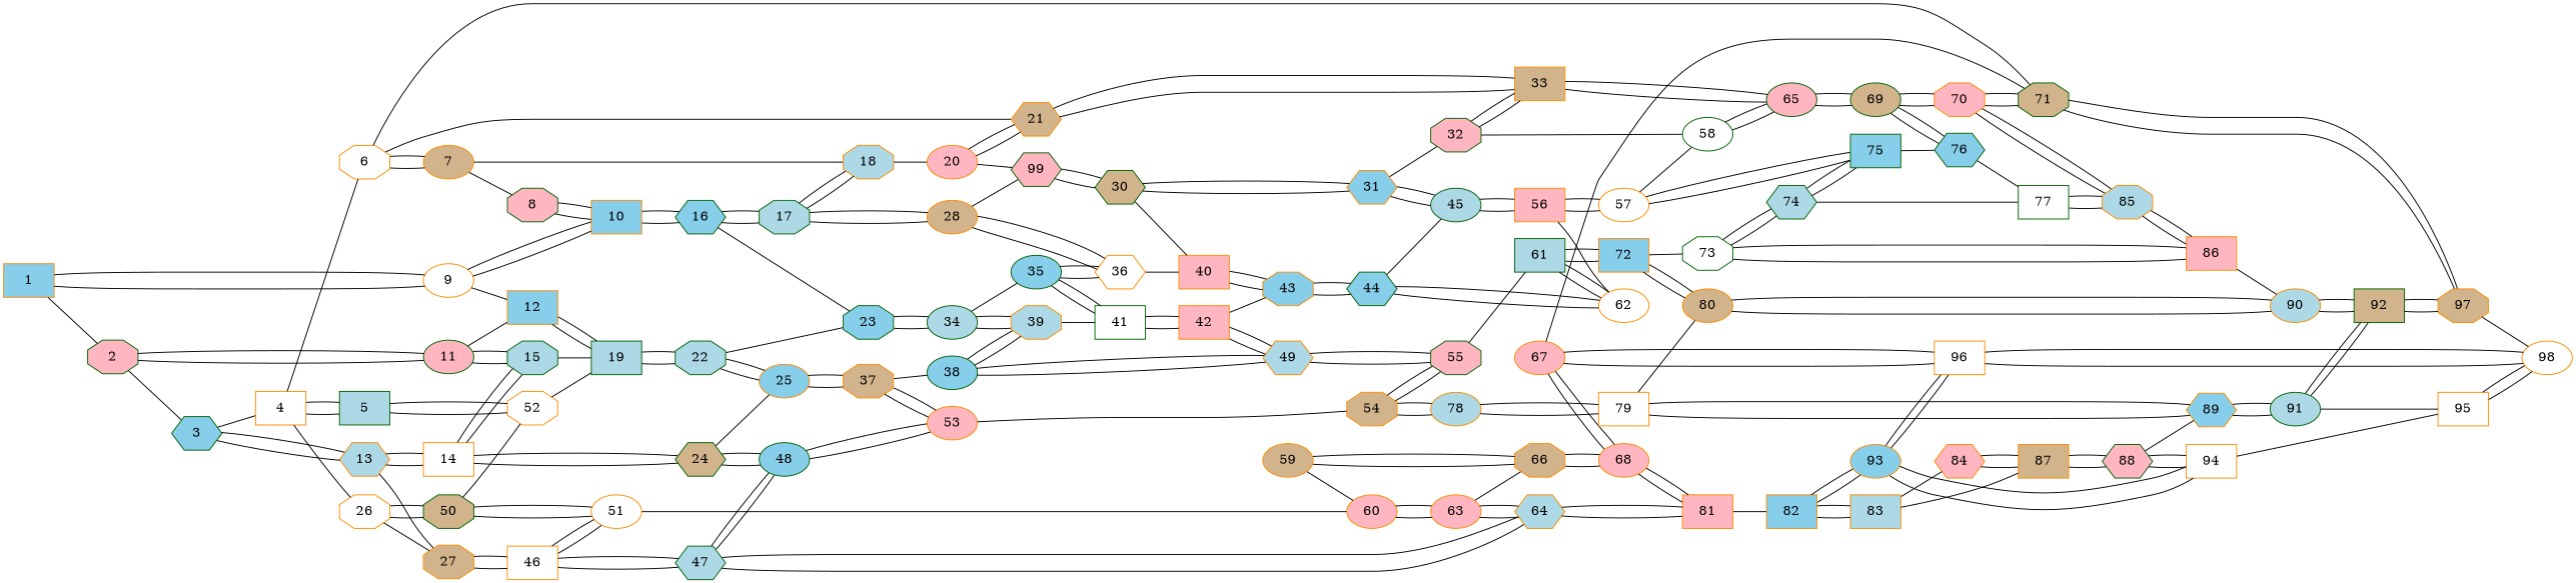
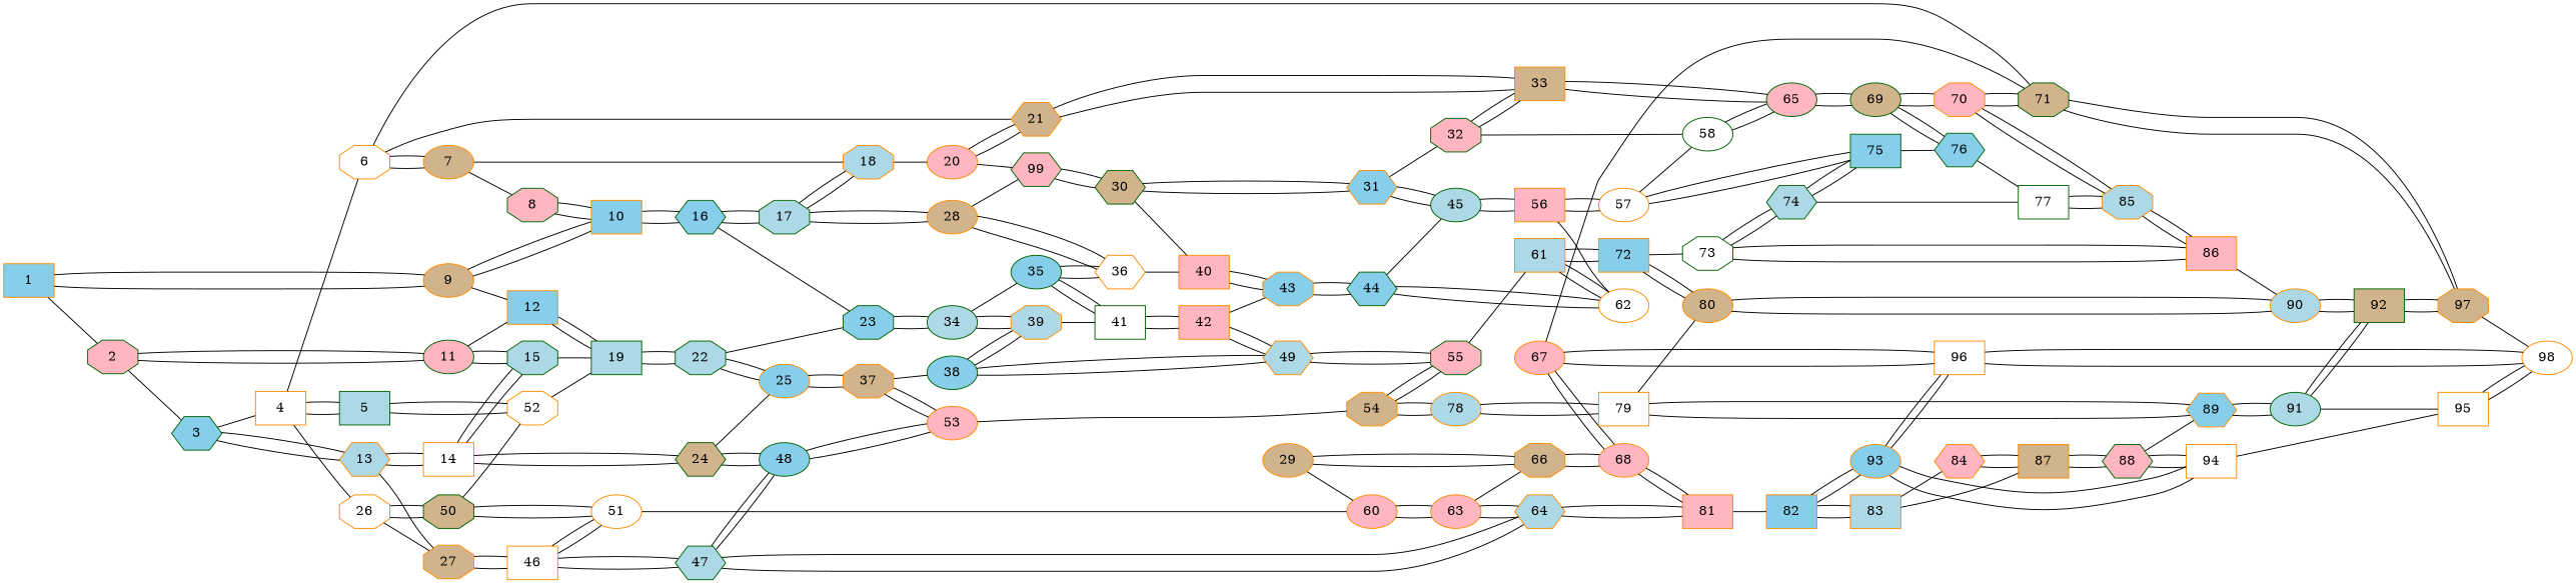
  graph {
    rankdir=LR
    node [color=darkorange fillcolor=lightpink shape=ellipse style=filled]
    1 [fillcolor=skyblue shape=box]
    2 [color=darkgreen shape=octagon]
-   9 [fillcolor=white]
+   9 [fillcolor=tan]
    3 [color=darkgreen fillcolor=skyblue shape=hexagon]
    11 [color=darkgreen]
    10 [fillcolor=skyblue shape=box]
    12 [fillcolor=skyblue shape=box]
    4 [fillcolor=white shape=box]
    13 [fillcolor=lightblue shape=hexagon]
    15 [color=darkgreen fillcolor=lightblue shape=octagon]
    5 [color=darkgreen fillcolor=lightblue shape=box]
    26 [fillcolor=white shape=octagon]
    6 [fillcolor=white shape=octagon]
    14 [fillcolor=white shape=box]
    27 [fillcolor=tan shape=octagon]
    52 [fillcolor=white shape=octagon]
    50 [color=darkgreen fillcolor=tan shape=octagon]
    7 [fillcolor=tan]
    21 [fillcolor=tan shape=hexagon]
    71 [color=darkgreen fillcolor=tan shape=octagon]
    19 [color=darkgreen fillcolor=lightblue shape=box]
    67
    68
    96 [fillcolor=white shape=box]
    8 [color=darkgreen shape=octagon]
    18 [fillcolor=lightblue shape=octagon]
    33 [fillcolor=tan shape=box]
    97 [fillcolor=tan shape=octagon]
    20
    16 [color=darkgreen fillcolor=skyblue shape=hexagon]
    17 [color=darkgreen fillcolor=lightblue shape=octagon]
    23 [color=darkgreen fillcolor=skyblue shape=octagon]
    22 [color=darkgreen fillcolor=lightblue shape=octagon]
    24 [color=darkgreen fillcolor=tan shape=hexagon]
    46 [fillcolor=white shape=box]
    25 [fillcolor=skyblue]
    48 [color=darkgreen fillcolor=skyblue]
    28 [fillcolor=tan]
    34 [color=darkgreen fillcolor=lightblue]
    n40 [color=darkgreen label=99 shape=hexagon]
    36 [fillcolor=white shape=hexagon]
    30 [color=darkgreen fillcolor=tan shape=hexagon]
    65 [color=darkgreen]
    37 [fillcolor=tan shape=octagon]
    35 [color=darkgreen fillcolor=skyblue]
    39 [fillcolor=lightblue shape=octagon]
    53
    38 [color=darkgreen fillcolor=skyblue]
    51 [fillcolor=white]
    47 [color=darkgreen fillcolor=lightblue shape=hexagon]
    40 [shape=box]
    31 [fillcolor=skyblue shape=hexagon]
    32 [color=darkgreen shape=octagon]
    45 [color=darkgreen fillcolor=lightblue]
    43 [fillcolor=skyblue shape=octagon]
    58 [color=darkgreen fillcolor=white]
    56 [shape=box]
    69 [color=darkgreen fillcolor=tan]
    41 [color=darkgreen fillcolor=white shape=box]
    42 [shape=box]
    49 [fillcolor=lightblue shape=hexagon]
    54 [fillcolor=tan shape=octagon]
    55 [color=darkgreen shape=octagon]
    44 [color=darkgreen fillcolor=skyblue shape=hexagon]
    62 [fillcolor=white]
    57 [fillcolor=white]
    64 [fillcolor=lightblue shape=hexagon]
    60
    81 [shape=box]
-   61 [color=darkgreen fillcolor=lightblue shape=box]
+   61 [fillcolor=lightblue shape=box]
    63
-   59 [fillcolor=tan]
+   59 [fillcolor=tan label=29]
    66 [fillcolor=tan shape=octagon]
    78 [fillcolor=lightblue]
    79 [fillcolor=white shape=box]
    72 [fillcolor=skyblue shape=box]
    75 [color=darkgreen fillcolor=skyblue shape=box]
    76 [color=darkgreen fillcolor=skyblue shape=hexagon]
    73 [color=darkgreen fillcolor=white shape=octagon]
    80 [fillcolor=tan]
    82 [fillcolor=skyblue shape=box]
    70 [shape=octagon]
    98 [fillcolor=white]
    85 [fillcolor=lightblue shape=octagon]
    77 [color=darkgreen fillcolor=white shape=box]
    86 [shape=box]
    74 [color=darkgreen fillcolor=lightblue shape=hexagon]
    90 [fillcolor=lightblue]
    89 [fillcolor=skyblue shape=hexagon]
    84 [shape=hexagon]
    87 [fillcolor=tan shape=box]
    91 [color=darkgreen fillcolor=lightblue]
    92 [color=darkgreen fillcolor=tan shape=box]
    83 [fillcolor=lightblue shape=box]
    93 [fillcolor=skyblue]
    94 [fillcolor=white shape=box]
    88 [color=darkgreen shape=hexagon]
    95 [fillcolor=white shape=box]
    1 -- 2
    1 -- 9
    1 -- 9
    2 -- 3
    2 -- 11
    2 -- 11
    9 -- 10
    9 -- 10
    9 -- 12
    3 -- 4
    3 -- 13
    3 -- 13
    11 -- 12
    11 -- 15
    11 -- 15
    10 -- 16
    10 -- 16
    12 -- 19
    12 -- 19
    4 -- 5
    4 -- 5
    4 -- 26
    4 -- 6
    13 -- 14
    13 -- 14
    13 -- 27
    15 -- 19
    5 -- 52
    5 -- 52
    26 -- 27
    26 -- 50
    26 -- 50
    6 -- 7
    6 -- 7
    6 -- 21
    6 -- 71
    14 -- 15
    14 -- 15
    14 -- 24
    14 -- 24
    27 -- 46
    27 -- 46
    52 -- 19
    50 -- 52
    50 -- 51
    50 -- 51
    7 -- 8
    7 -- 18
    21 -- 33
    21 -- 33
    71 -- 97
    71 -- 97
    19 -- 22
    19 -- 22
    67 -- 71
    67 -- 68
    67 -- 68
    67 -- 96
    67 -- 96
    68 -- 81
    68 -- 81
    96 -- 98
    96 -- 98
    8 -- 10
    8 -- 10
    18 -- 20
    33 -- 65
    33 -- 65
    97 -- 98
    20 -- 21
    20 -- 21
    20 -- n40
    16 -- 17
    16 -- 17
    16 -- 23
    17 -- 18
    17 -- 18
    17 -- 28
    17 -- 28
    23 -- 34
    23 -- 34
    22 -- 23
    22 -- 25
    22 -- 25
    24 -- 25
    24 -- 48
    24 -- 48
    46 -- 51
    46 -- 51
    46 -- 47
    46 -- 47
    25 -- 37
    25 -- 37
    48 -- 53
    48 -- 53
    28 -- n40
    28 -- 36
    28 -- 36
    34 -- 35
    34 -- 39
    34 -- 39
    n40 -- 30
    n40 -- 30
    36 -- 40
    30 -- 40
    30 -- 31
    30 -- 31
    65 -- 69
    65 -- 69
    37 -- 53
    37 -- 53
    37 -- 38
    35 -- 36
    35 -- 36
    35 -- 41
    35 -- 41
    39 -- 41
    53 -- 54
    38 -- 39
    38 -- 39
    38 -- 49
    38 -- 49
    51 -- 60
    47 -- 48
    47 -- 48
    47 -- 64
    47 -- 64
    40 -- 43
    40 -- 43
    31 -- 32
    31 -- 45
    31 -- 45
    32 -- 33
    32 -- 33
    32 -- 58
    45 -- 56
    45 -- 56
    43 -- 44
    43 -- 44
    58 -- 65
    58 -- 65
    56 -- 62
    56 -- 57
    56 -- 57
    69 -- 76
    69 -- 76
    69 -- 70
    69 -- 70
    41 -- 42
    41 -- 42
    42 -- 43
    42 -- 49
    42 -- 49
    49 -- 55
    49 -- 55
    54 -- 55
    54 -- 55
    54 -- 78
    54 -- 78
    55 -- 61
    44 -- 45
    44 -- 62
    44 -- 62
    57 -- 58
    57 -- 75
    57 -- 75
    64 -- 81
    64 -- 81
    60 -- 63
    60 -- 63
    81 -- 82
    61 -- 62
    61 -- 62
    61 -- 72
    61 -- 72
    63 -- 64
    63 -- 64
    63 -- 66
    59 -- 60
    59 -- 66
    59 -- 66
    66 -- 68
    66 -- 68
    78 -- 79
    78 -- 79
    79 -- 80
    79 -- 89
    79 -- 89
    72 -- 73
    72 -- 80
    72 -- 80
    75 -- 76
    76 -- 77
    73 -- 86
    73 -- 86
    73 -- 74
    73 -- 74
    80 -- 90
    80 -- 90
    82 -- 83
    82 -- 83
    82 -- 93
    82 -- 93
    70 -- 71
    70 -- 71
    70 -- 85
    70 -- 85
    85 -- 86
    85 -- 86
    77 -- 85
    77 -- 85
    86 -- 90
    74 -- 75
    74 -- 75
    74 -- 77
    90 -- 92
    90 -- 92
    89 -- 91
    89 -- 91
    84 -- 87
    84 -- 87
    87 -- 88
    87 -- 88
    91 -- 92
    91 -- 92
    91 -- 95
    92 -- 97
    92 -- 97
    83 -- 84
    83 -- 87
    93 -- 96
    93 -- 96
    93 -- 94
    93 -- 94
    94 -- 95
    88 -- 89
    88 -- 94
    88 -- 94
    95 -- 98
    95 -- 98
  }
